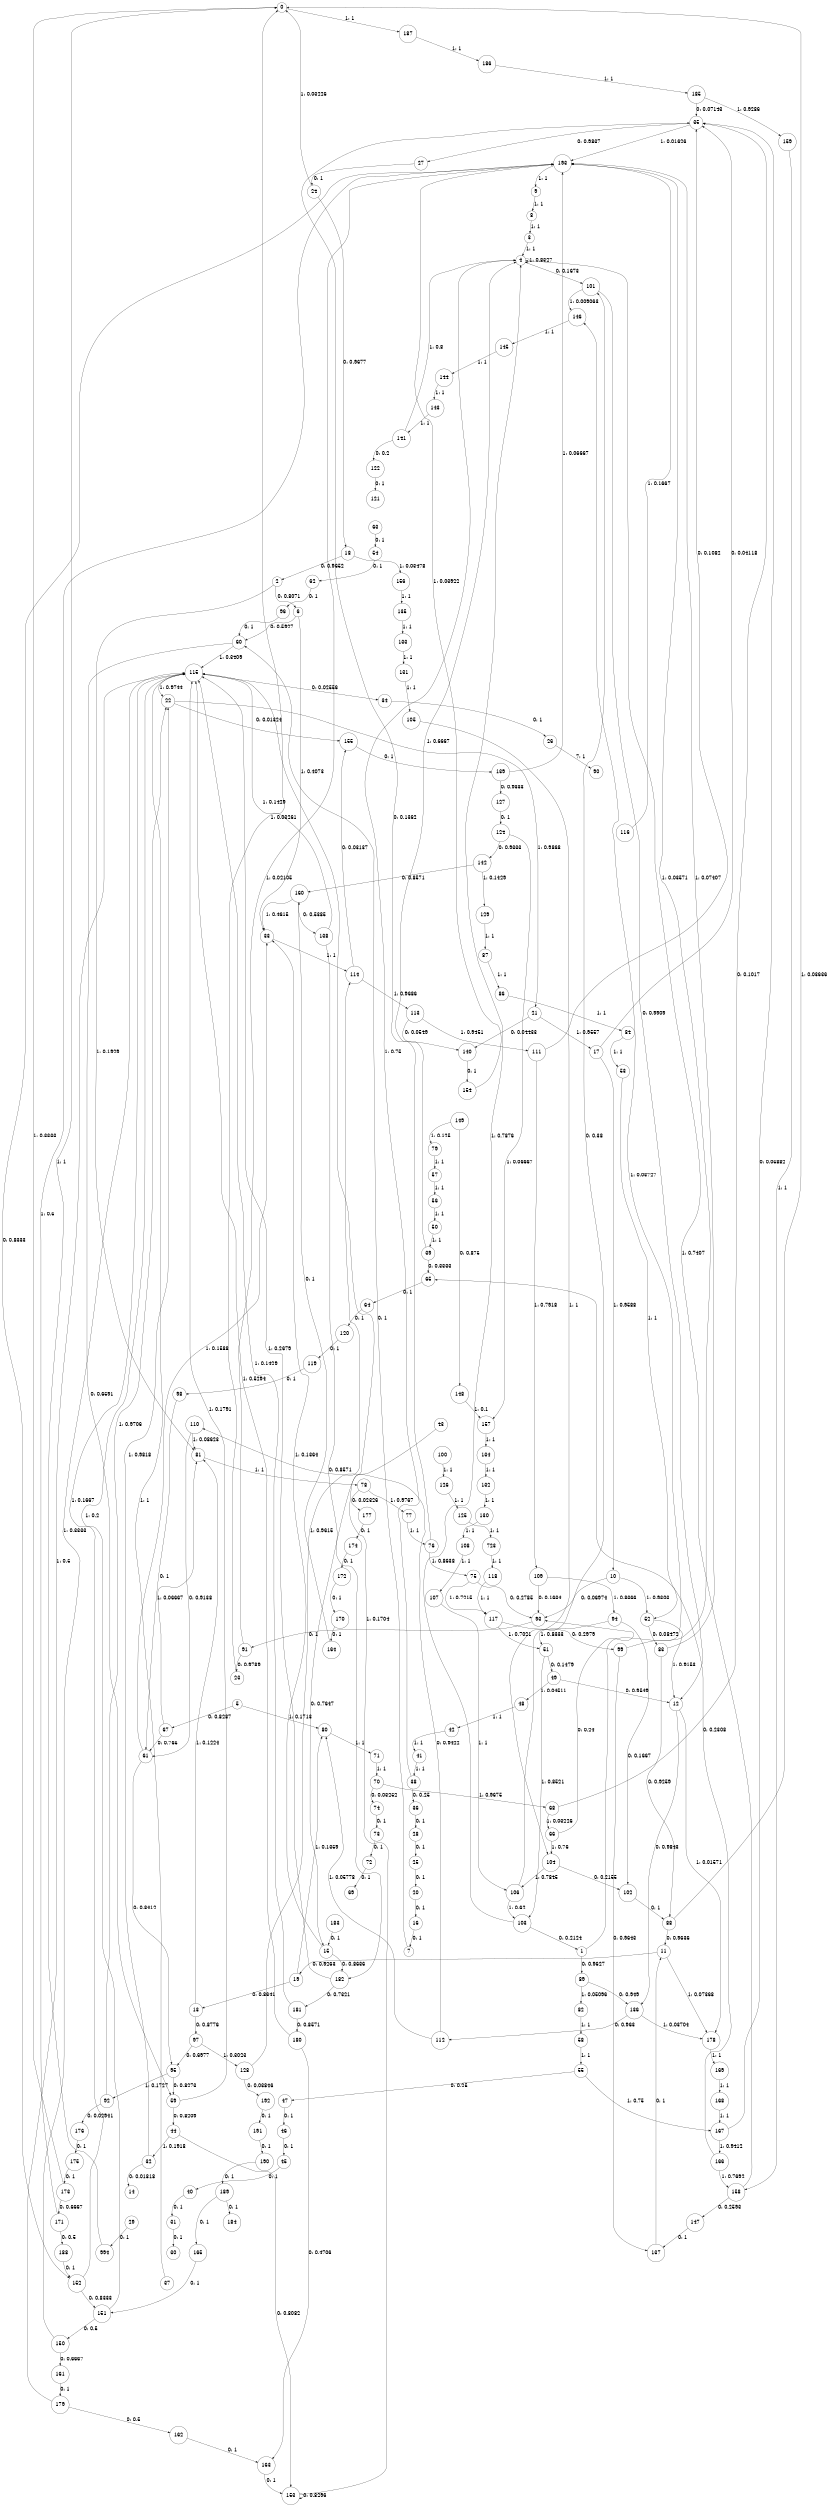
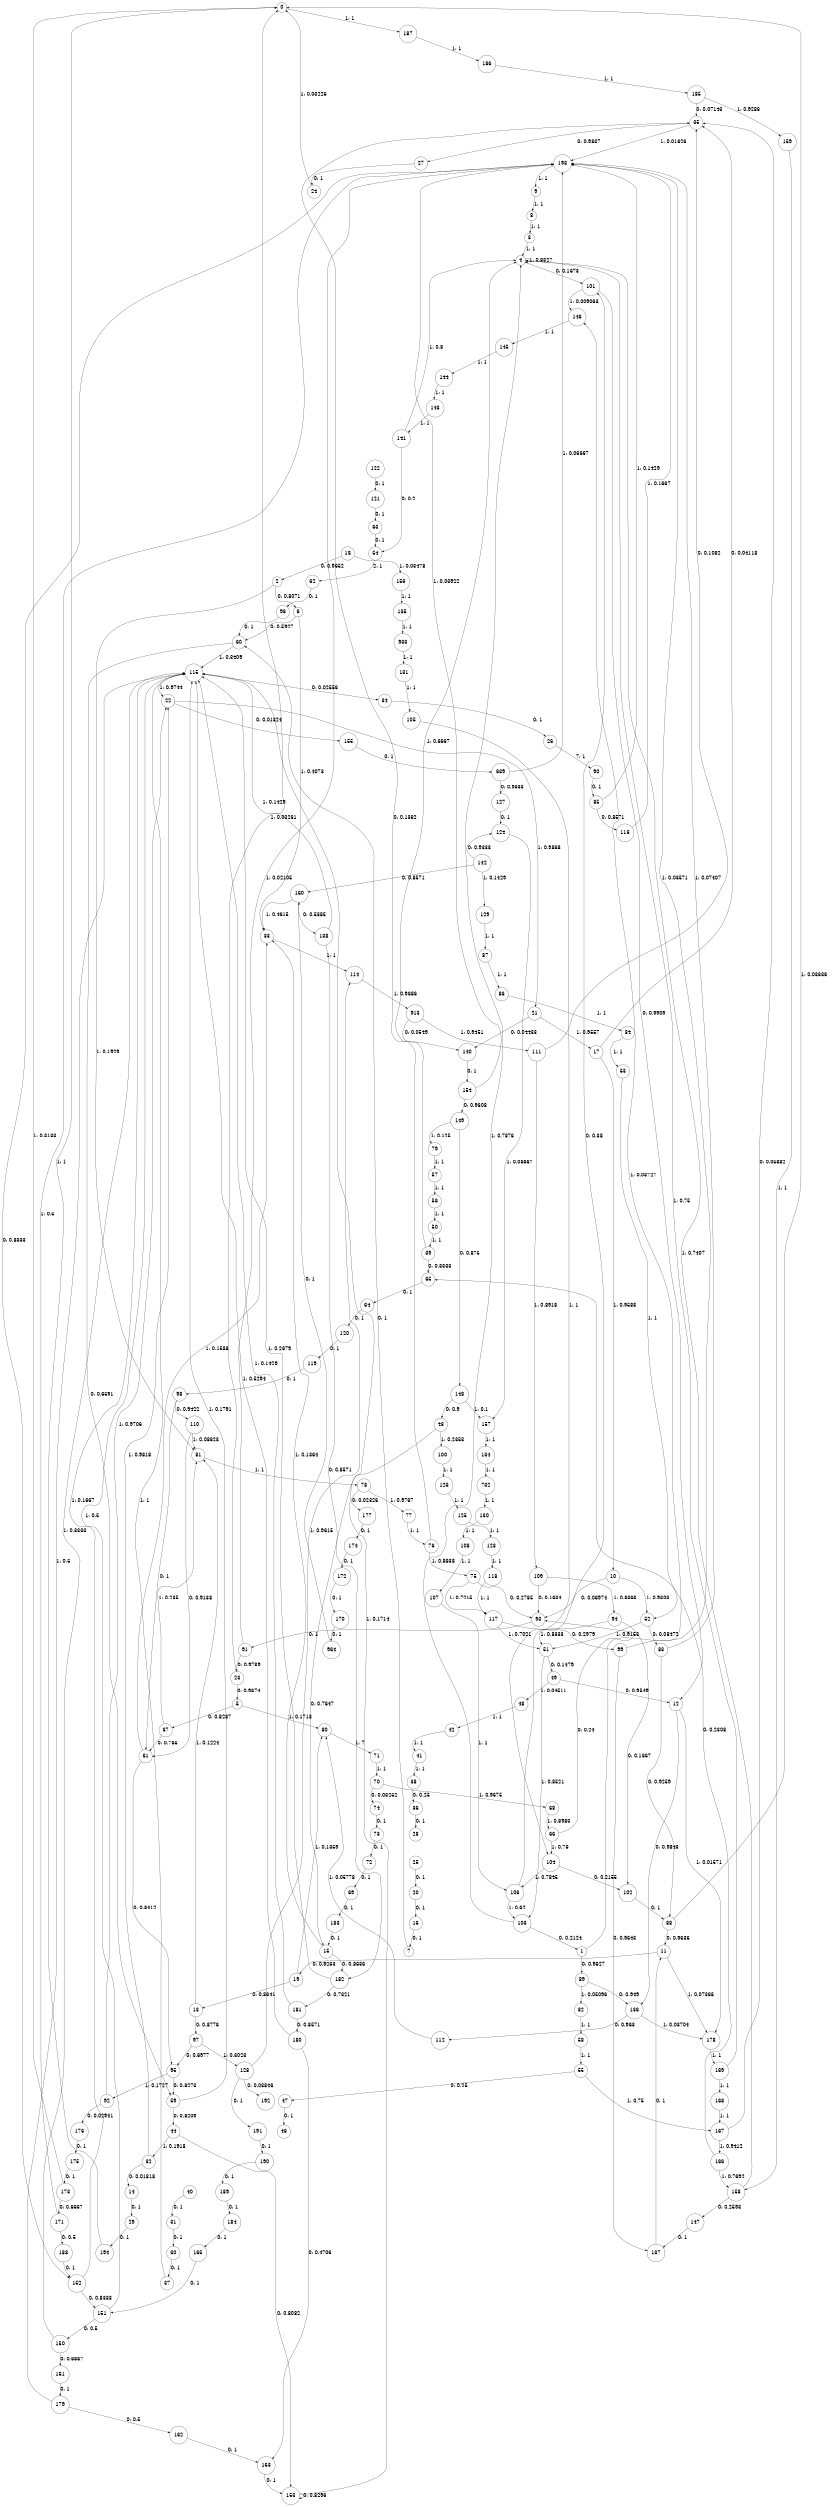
  digraph {
    node [fontsize=24 shape=circle]
    edge [fontsize=24]
    0
    187
    186
    185
    1
    89
    146
    136
    82
    145
    178
    112
    58
    144
    2
    6
    81
    60
    33
    78
    115
    59
    114
    77
    177
    3
    4
    101
    12
    5
    67
    80
    61
    71
    95
    70
    22
    34
    44
    155
-   113
+   113 [label=913]
    7
    8
    9
    10
    93
    52
    91
    51
    83
    193
    23
    49
    103
    88
    11
    19
    13
    169
    97
    168
    110
    128
    92
    192
    14
    29
-   194 [label=994]
+   194
    15
    182
    181
    180
    16
    17
    35
    27
    24
    152
    18
    156
    135
-   133
+   133 [label=933]
    20
    21
    140
    154
    149
-   139
+   139 [label=639]
    127
    25
    26
    90
+   85
    116
    28
    30
    37
    31
    32
    111
    36
    38
    39
    65
    64
    120
    40
    41
    42
    43
    100
    126
    125
    153
-   45
    46
    47
    48
    50
    53
    54
    62
    96
    55
    167
    166
    158
    56
    57
    176
    63
    119
    98
    66
    104
    102
    106
    68
    69
    183
    74
    73
    72
    75
    117
    99
    137
    76
    174
    172
    79
    84
    151
    86
    87
    175
    173
    94
    191
-   123 [label=723]
+   123
    105
    107
    108
    109
    150
    118
    121
    122
    124
    142
    157
    129
    160
    134
    138
-   132
+   132 [label=732]
    190
    130
    131
    148
    141
    143
    147
    161
    179
    162
    159
    163
-   164
+   164 [label=964]
    165
    170
    171
    188
    184
    189
    0 -> 187 [label="1: 1        "]
    187 -> 186 [label="1: 1        "]
    186 -> 185 [label="1: 1        "]
    185 -> 35 [label="0: 0.07143  "]
    185 -> 159 [label="1: 0.9286   "]
    1 -> 89 [label="0: 0.9627   "]
    1 -> 146 [label="1: 0.03727  "]
    89 -> 136 [label="0: 0.949    "]
    89 -> 82 [label="1: 0.05096  "]
    146 -> 145 [label="1: 1        "]
    136 -> 178 [label="1: 0.03704  "]
    136 -> 112 [label="0: 0.963    "]
    82 -> 58 [label="1: 1        "]
    145 -> 144 [label="1: 1        "]
    178 -> 169 [label="1: 1        "]
    112 -> 80 [label="1: 0.05778  "]
-   112 -> 110 [label="0: 0.9422   "]
+   98 -> 110 [label="0: 0.9422   "]
    58 -> 55 [label="1: 1        "]
    144 -> 143 [label="1: 1        "]
    2 -> 6 [label="0: 0.8071   "]
    2 -> 81 [label="1: 0.1929   "]
    6 -> 60 [label="0: 0.5927   "]
    6 -> 33 [label="1: 0.4073   "]
    81 -> 78 [label="1: 1        "]
    60 -> 115 [label="1: 0.3409   "]
    60 -> 59 [label="0: 0.6591   "]
    33 -> 114 [label="1: 1        "]
    78 -> 77 [label="1: 0.9767   "]
    78 -> 177 [label="0: 0.02326  "]
    115 -> 22 [label="1: 0.9744   "]
    115 -> 34 [label="0: 0.02556  "]
    59 -> 115 [label="1: 0.1791   "]
    59 -> 44 [label="0: 0.8209   "]
-   114 -> 155 [label="0: 0.03137  "]
    114 -> 113 [label="1: 0.9686   "]
    77 -> 76 [label="1: 1        "]
    177 -> 174 [label="0: 1        "]
    3 -> 4 [label="1: 1        "]
    4 -> 4 [label="1: 0.8327   "]
    4 -> 101 [label="0: 0.1673   "]
    101 -> 146 [label="1: 0.009063  "]
    101 -> 12 [label="0: 0.9909   "]
    12 -> 136 [label="0: 0.9843   "]
    12 -> 178 [label="1: 0.01571  "]
    5 -> 67 [label="0: 0.8287   "]
    5 -> 80 [label="1: 0.1713   "]
-   67 -> 81 [label="1: 0.06667  "]
+   67 -> 81 [label="1: 0.235    "]
    67 -> 61 [label="0: 0.765    "]
-   80 -> 71 [label="1: 1        "]
+   80 -> 71 [label="1: 7        "]
    61 -> 33 [label="1: 0.1588   "]
    61 -> 95 [label="0: 0.8412   "]
    71 -> 70 [label="1: 1        "]
    95 -> 59 [label="0: 0.8273   "]
    95 -> 92 [label="1: 0.1727   "]
    70 -> 68 [label="1: 0.9675   "]
    70 -> 74 [label="0: 0.03252  "]
    22 -> 155 [label="0: 0.01324  "]
    22 -> 21 [label="1: 0.9868   "]
    34 -> 26 [label="0: 1        "]
    44 -> 32 [label="1: 0.1918   "]
    44 -> 153 [label="0: 0.8082   "]
    155 -> 139 [label="0: 1        "]
    113 -> 140 [label="0: 0.0549   "]
    113 -> 111 [label="1: 0.9451   "]
    7 -> 60 [label="0: 1        "]
    8 -> 3 [label="1: 1        "]
    9 -> 8 [label="1: 1        "]
    10 -> 93 [label="0: 0.06974  "]
    10 -> 52 [label="1: 0.9303   "]
    93 -> 91 [label="0: 1        "]
-   52 -> 12 [label="1: 0.9153   "]
+   52 -> 51 [label="1: 0.9153   "]
    52 -> 83 [label="0: 0.08472  "]
    91 -> 193 [label="1: 0.02105  "]
    91 -> 23 [label="0: 0.9789   "]
    51 -> 49 [label="0: 0.1479   "]
    51 -> 103 [label="1: 0.8521   "]
    83 -> 193 [label="1: 0.07407  "]
    83 -> 88 [label="0: 0.9259   "]
    193 -> 9 [label="1: 1        "]
    193 -> 152 [label="0: 0.8333   "]
    23 -> 0 [label="1: 0.03261  "]
+   23 -> 5 [label="0: 0.9674   "]
    49 -> 12 [label="0: 0.9549   "]
    49 -> 48 [label="1: 0.04511  "]
    103 -> 1 [label="0: 0.2124   "]
    103 -> 4 [label="1: 0.7876   "]
    88 -> 0 [label="1: 0.03636  "]
    88 -> 11 [label="0: 0.9636   "]
    11 -> 178 [label="1: 0.07368  "]
    11 -> 19 [label="0: 0.9263   "]
    19 -> 80 [label="1: 0.1359   "]
    19 -> 13 [label="0: 0.8641   "]
    13 -> 81 [label="1: 0.1224   "]
    13 -> 97 [label="0: 0.8776   "]
    169 -> 168 [label="1: 1        "]
    97 -> 95 [label="0: 0.6977   "]
    97 -> 128 [label="1: 0.3023   "]
    168 -> 167 [label="1: 1        "]
    110 -> 81 [label="1: 0.08623  "]
    110 -> 61 [label="0: 0.9138   "]
    128 -> 114 [label="1: 0.9615   "]
    128 -> 192 [label="0: 0.03846  "]
    92 -> 22 [label="1: 0.9706   "]
    92 -> 176 [label="0: 0.02941  "]
-   192 -> 191 [label="0: 1        "]
+   128 -> 191 [label="0: 1        "]
+   14 -> 29 [label="0: 1        "]
    29 -> 194 [label="0: 1        "]
    194 -> 0 [label="1: 1        "]
    15 -> 33 [label="1: 0.1364   "]
    15 -> 182 [label="0: 0.8636   "]
    182 -> 115 [label="1: 0.2679   "]
    182 -> 181 [label="0: 0.7321   "]
    181 -> 115 [label="1: 0.1429   "]
    181 -> 180 [label="0: 0.8571   "]
    180 -> 115 [label="1: 0.5294   "]
    180 -> 163 [label="0: 0.4706   "]
    16 -> 7 [label="0: 1        "]
    17 -> 10 [label="1: 0.9588   "]
    17 -> 35 [label="0: 0.04118  "]
    35 -> 193 [label="1: 0.01626  "]
    35 -> 27 [label="0: 0.9837   "]
    27 -> 24 [label="0: 1        "]
    24 -> 0 [label="1: 0.03226  "]
-   24 -> 18 [label="0: 0.9677   "]
    152 -> 115 [label="1: 0.1667   "]
    152 -> 151 [label="0: 0.8333   "]
    18 -> 2 [label="0: 0.9652   "]
    18 -> 156 [label="1: 0.03478  "]
    156 -> 135 [label="1: 1        "]
    135 -> 133 [label="1: 1        "]
    133 -> 131 [label="1: 1        "]
    20 -> 16 [label="0: 1        "]
    21 -> 17 [label="1: 0.9557   "]
    21 -> 140 [label="0: 0.04433  "]
    140 -> 154 [label="0: 1        "]
    154 -> 193 [label="1: 0.03922  "]
+   154 -> 149 [label="0: 0.9608   "]
    149 -> 79 [label="1: 0.125    "]
    149 -> 148 [label="0: 0.875    "]
    139 -> 193 [label="1: 0.06667  "]
    139 -> 127 [label="0: 0.9333   "]
    127 -> 124 [label="0: 1        "]
    25 -> 20 [label="0: 1        "]
    26 -> 90 [label="7: 1        "]
+   90 -> 85 [label="0: 1        "]
+   85 -> 193 [label="1: 0.1429   "]
+   85 -> 116 [label="0: 0.8571   "]
    116 -> 193 [label="1: 0.1667   "]
-   28 -> 25 [label="0: 1        "]
+   30 -> 37 [label="0: 1        "]
    37 -> 115 [label="1: 1        "]
    31 -> 30 [label="0: 1        "]
    32 -> 22 [label="1: 0.9818   "]
    32 -> 14 [label="0: 0.01818  "]
    111 -> 35 [label="0: 0.1082   "]
-   111 -> 109 [label="1: 0.7918   "]
+   111 -> 109 [label="1: 0.8918   "]
    36 -> 28 [label="0: 1        "]
-   38 -> 4 [label="1: 0.75     "]
+   169 -> 4 [label="1: 0.75     "]
    38 -> 36 [label="0: 0.25     "]
    39 -> 4 [label="1: 0.6667   "]
    39 -> 65 [label="0: 0.3333   "]
    65 -> 64 [label="0: 1        "]
    64 -> 120 [label="0: 1        "]
    120 -> 119 [label="0: 1        "]
    40 -> 31 [label="0: 1        "]
    41 -> 38 [label="1: 1        "]
    42 -> 41 [label="1: 1        "]
    43 -> 15 [label="0: 0.7647   "]
+   43 -> 100 [label="1: 0.2353   "]
    100 -> 126 [label="1: 1        "]
    126 -> 125 [label="1: 1        "]
    125 -> 123 [label="1: 1        "]
-   153 -> 115 [label="1: 0.1704   "]
+   153 -> 115 [label="1: 0.1714   "]
    153 -> 153 [label="0: 0.8296   "]
-   45 -> 40 [label="0: 1        "]
-   46 -> 45 [label="0: 1        "]
    47 -> 46 [label="0: 1        "]
    48 -> 42 [label="1: 1        "]
    50 -> 39 [label="1: 1        "]
    53 -> 52 [label="1: 1        "]
-   54 -> 62 [label="0: 1        "]
+   54 -> 62 [label="2: 1        "]
    62 -> 96 [label="0: 1        "]
    96 -> 60 [label="0: 1        "]
    55 -> 47 [label="0: 0.25     "]
    55 -> 167 [label="1: 0.75     "]
    167 -> 35 [label="0: 0.05882  "]
    167 -> 166 [label="1: 0.9412   "]
    166 -> 65 [label="0: 0.2308   "]
    166 -> 158 [label="1: 0.7692   "]
    158 -> 4 [label="1: 0.7407   "]
    158 -> 147 [label="0: 0.2593   "]
    56 -> 50 [label="1: 1        "]
    57 -> 56 [label="1: 1        "]
    176 -> 175 [label="0: 1        "]
    63 -> 54 [label="0: 1        "]
    119 -> 98 [label="0: 1        "]
    98 -> 61 [label="0: 1        "]
    66 -> 93 [label="0: 0.24     "]
    66 -> 104 [label="1: 0.76     "]
    104 -> 102 [label="0: 0.2155   "]
    104 -> 106 [label="1: 0.7845   "]
    102 -> 88 [label="0: 1        "]
    106 -> 101 [label="0: 0.38     "]
    106 -> 103 [label="1: 0.62     "]
-   68 -> 35 [label="0: 0.1017   "]
-   68 -> 66 [label="1: 0.03226  "]
+   68 -> 66 [label="1: 0.8983   "]
+   69 -> 183 [label="0: 1        "]
    183 -> 15 [label="0: 1        "]
    74 -> 73 [label="0: 1        "]
    73 -> 72 [label="0: 1        "]
    72 -> 69 [label="0: 1        "]
    75 -> 93 [label="0: 0.2785   "]
    75 -> 117 [label="1: 0.7215   "]
    117 -> 51 [label="1: 0.7021   "]
    117 -> 99 [label="0: 0.2979   "]
    99 -> 193 [label="1: 0.03571  "]
    99 -> 137 [label="0: 0.9643   "]
    137 -> 11 [label="0: 1        "]
    76 -> 35 [label="0: 0.1362   "]
    76 -> 75 [label="1: 0.8638   "]
    174 -> 172 [label="0: 1        "]
    172 -> 170 [label="0: 1        "]
    79 -> 57 [label="1: 1        "]
    84 -> 53 [label="1: 1        "]
-   151 -> 115 [label="1: 0.2      "]
+   151 -> 115 [label="1: 0.5      "]
    151 -> 150 [label="0: 0.5      "]
    86 -> 84 [label="1: 1        "]
    87 -> 86 [label="1: 1        "]
    175 -> 173 [label="0: 1        "]
-   173 -> 0 [label="1: 0.3333   "]
+   173 -> 0 [label="1: 0.3133   "]
    173 -> 171 [label="0: 0.6667   "]
    94 -> 51 [label="1: 0.8333   "]
    94 -> 102 [label="0: 0.1667   "]
    191 -> 190 [label="0: 1        "]
    123 -> 118 [label="1: 1        "]
    105 -> 104 [label="1: 1        "]
    107 -> 106 [label="1: 1        "]
    108 -> 107 [label="1: 1        "]
    109 -> 93 [label="0: 0.1634   "]
    109 -> 94 [label="1: 0.8366   "]
    150 -> 115 [label="1: 0.3333   "]
    150 -> 161 [label="0: 0.6667   "]
    118 -> 117 [label="1: 1        "]
+   121 -> 63 [label="0: 1        "]
    122 -> 121 [label="0: 1        "]
-   124 -> 142 [label="0: 0.9333   "]
+   142 -> 124 [label="0: 0.9333   "]
    124 -> 157 [label="1: 0.06667  "]
    142 -> 129 [label="1: 0.1429   "]
    142 -> 160 [label="0: 0.8571   "]
    157 -> 134 [label="1: 1        "]
    129 -> 87 [label="1: 1        "]
    160 -> 33 [label="1: 0.4615   "]
    160 -> 138 [label="0: 0.5385   "]
    134 -> 132 [label="1: 1        "]
    138 -> 115 [label="1: 0.1429   "]
    138 -> 182 [label="0: 0.8571   "]
    132 -> 130 [label="1: 1        "]
    190 -> 189 [label="0: 1        "]
    130 -> 108 [label="1: 1        "]
    131 -> 105 [label="1: 1        "]
+   148 -> 43 [label="0: 0.9      "]
    148 -> 157 [label="1: 0.1      "]
    141 -> 4 [label="1: 0.8      "]
-   141 -> 122 [label="0: 0.2      "]
+   141 -> 54 [label="0: 0.2      "]
    143 -> 141 [label="1: 1        "]
    147 -> 137 [label="0: 1        "]
    161 -> 179 [label="0: 1        "]
    179 -> 115 [label="1: 0.5      "]
    179 -> 162 [label="0: 0.5      "]
    162 -> 163 [label="0: 1        "]
    159 -> 158 [label="1: 1        "]
    163 -> 153 [label="0: 1        "]
    164 -> 160 [label="0: 1        "]
    165 -> 151 [label="0: 1        "]
    170 -> 164 [label="0: 1        "]
    171 -> 193 [label="1: 0.5      "]
    171 -> 188 [label="0: 0.5      "]
    188 -> 152 [label="0: 1        "]
-   189 -> 165 [label="0: 1        "]
+   184 -> 165 [label="0: 1        "]
    189 -> 184 [label="0: 1        "]
  }
